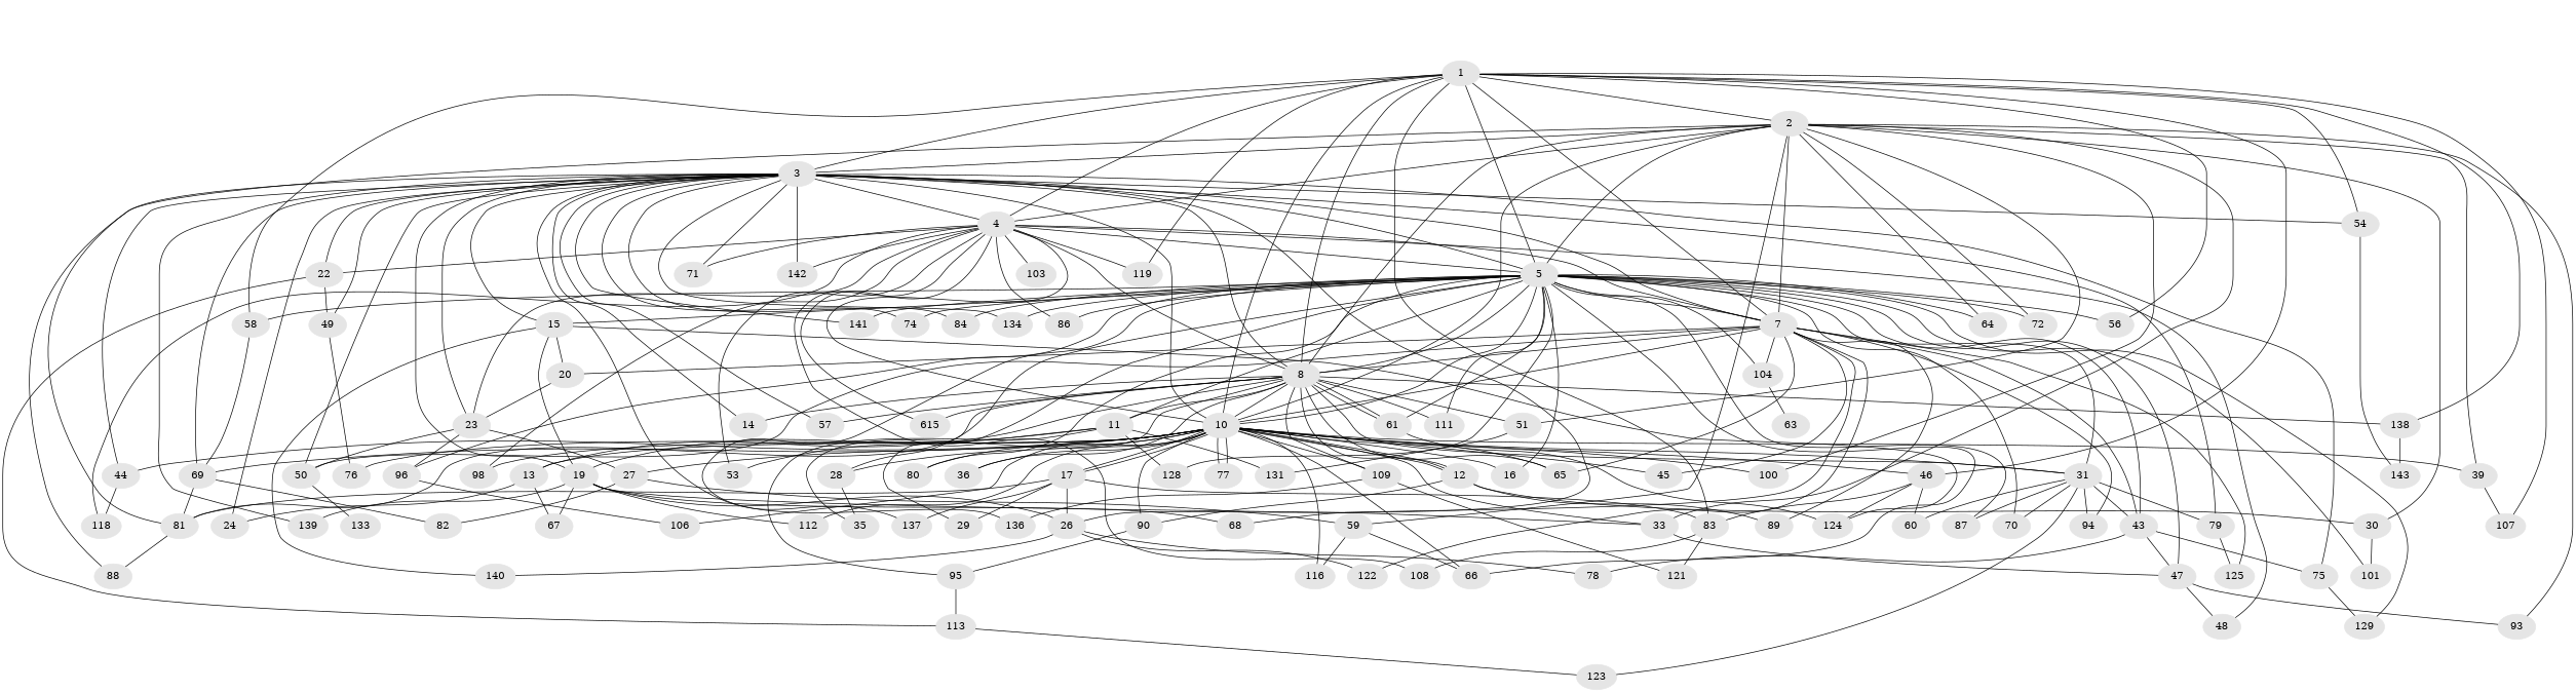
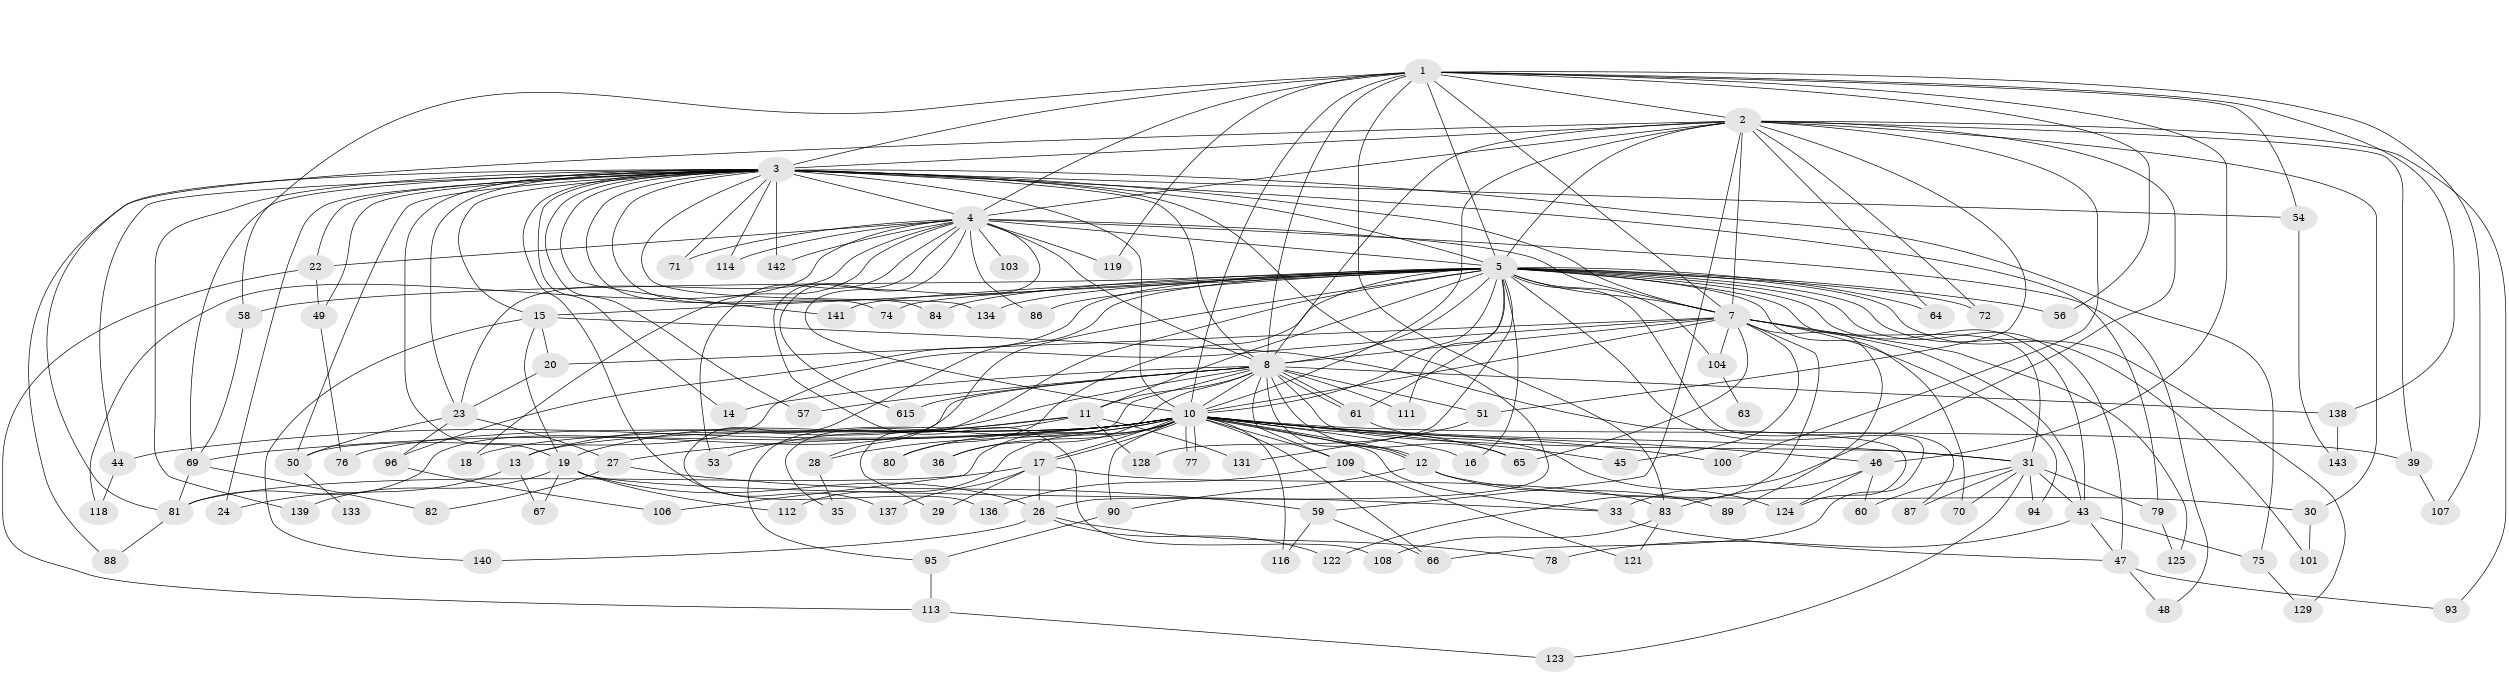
  graph {
    node [color=gray90 style=filled]
    1 [super="+40"]
    2 [super="+110"]
    3 [super="+6"]
    4 [super="+91"]
    5 [super="+9"]
    7 [super="+21"]
    8 [super="+79"]
    10 [super="+41"]
    46
    54
    56
    58
    83 [super="+105"]
    107
    119
    138
    30 [super="+37"]
    33 [super="+126"]
    39
    51
    59
    64
    72
    81 [super="+85"]
    93
    100
    14
    15 [super="+102"]
    19 [super="+130"]
    22
    23 [super="+34"]
    24
    26 [super="+42"]
    44
    49
    50 [super="+120"]
    57
    69 [super="+73"]
    71
    74
    75
    84
    88
    n44 [label=79]
+   114
    134
    137
    139
    141
    142
-   18 [super="+97" label=98]
+   18 [super="+97"]
    48
    53
    86
    103
    108
    n57 [label=615]
    118
    11 [super="+38"]
    16
    28
    29
    31 [super="+32"]
    43 [super="+52"]
    47 [super="+55"]
    61 [super="+62"]
    66 [super="+135"]
    70
    80
    87
    96
    101
    104
    111
    128
    129
    136
    20
    45
    65 [super="+132"]
-   68
    89
    94
    122
    125
    12 [super="+25"]
    13 [super="+98"]
    35
    36
    109
    17 [super="+92"]
    27
    76
    77
    90 [super="+117"]
    106
    112
    116
    124 [super="+127"]
    60
    143
    121
    131
    140
    67
    113
    78
    133
    82
    95
    123
    63
    1 -- 2
    1 -- 3 [weight=2]
    1 -- 4
    1 -- 5 [weight=2]
    1 -- 7
    1 -- 8
    1 -- 10 [weight=2]
    1 -- 46
    1 -- 54
    1 -- 56
    1 -- 58
    1 -- 83
    1 -- 107
    1 -- 119
    1 -- 138
    2 -- 3 [weight=2]
    2 -- 4
    2 -- 5 [weight=2]
    2 -- 7
    2 -- 8
    2 -- 10
    2 -- 30 [weight=2]
    2 -- 33
    2 -- 39
    2 -- 51
    2 -- 59
    2 -- 64
    2 -- 72
    2 -- 81
    2 -- 93
    2 -- 100
    3 -- 4 [weight=2]
    3 -- 5 [weight=4]
    3 -- 7 [weight=2]
    3 -- 8 [weight=2]
    3 -- 10 [weight=2]
    3 -- 54
    3 -- 14
    3 -- 15
    3 -- 19
    3 -- 22
    3 -- 23
    3 -- 24
    3 -- 26
    3 -- 44
    3 -- 49
    3 -- 50
    3 -- 57
    3 -- 69
    3 -- 71
    3 -- 74
    3 -- 75
    3 -- 84
    3 -- 88
    3 -- n44
+   3 -- 114
    3 -- 134
    3 -- 137
    3 -- 139
    3 -- 141
    3 -- 142
    4 -- 5 [weight=2]
    4 -- 7
    4 -- 8 [weight=2]
    4 -- 10
    4 -- 119
    4 -- 22
    4 -- 23
    4 -- 71
+   4 -- 114
    4 -- 142
    4 -- 18
    4 -- 48
    4 -- 53
    4 -- 86
    4 -- 103 [weight=2]
    4 -- 108
    4 -- n57
    4 -- 118
    5 -- 7 [weight=3]
    5 -- 8 [weight=2]
    5 -- 10 [weight=2]
    5 -- 56
    5 -- 58
    5 -- 64
    5 -- 72
    5 -- 15
    5 -- 74
    5 -- 84
    5 -- 134
    5 -- 141
    5 -- 86
    5 -- 11 [weight=2]
    5 -- 16
    5 -- 28
    5 -- 29
    5 -- 31
    5 -- 43
    5 -- 47
    5 -- 61
    5 -- 66
    5 -- 70
    5 -- 80
    5 -- 87
    5 -- 96
    5 -- 101
    5 -- 104
    5 -- 111
    5 -- 128
    5 -- 129
    5 -- 136
    7 -- 8
    7 -- 10
    7 -- 50
    7 -- 43
    7 -- 104
    7 -- 20
    7 -- 45
    7 -- 65
-   7 -- 68
    7 -- 89
    7 -- 94
    7 -- 122
    7 -- 125
    8 -- 10 [weight=2]
    8 -- 138
    8 -- 51
    8 -- 81 [weight=2]
    8 -- 14
    8 -- 57
    8 -- n57
    8 -- 11
    8 -- 31
    8 -- 61
    8 -- 61
    8 -- 111
    8 -- 65
    8 -- 12
    8 -- 13
    8 -- 35
    8 -- 36
    8 -- 109
    10 -- 46
    10 -- 33
    10 -- 39
    10 -- 100
    10 -- 44
    10 -- 69
    10 -- 18 [weight=2]
    10 -- 16
    10 -- 28
    10 -- 31
    10 -- 66
    10 -- 80
    10 -- 45
    10 -- 65
    10 -- 12
    10 -- 12
    10 -- 13
    10 -- 36
    10 -- 109
    10 -- 17
    10 -- 17
    10 -- 27
    10 -- 76
    10 -- 77
    10 -- 77
    10 -- 90 [weight=2]
    10 -- 106
    10 -- 112
    10 -- 116
    46 -- 83
    46 -- 124
    46 -- 60
    54 -- 143
    58 -- 69
    83 -- 108
    83 -- 121
    138 -- 143
    30 -- 101
    33 -- 47
    39 -- 107
    51 -- 131
    59 -- 66
    59 -- 116
    81 -- 88
    15 -- 19
    15 -- 20
    15 -- 124
    15 -- 140
    19 -- 33
    19 -- 26
    19 -- 139
-   19 -- 68
    19 -- 112
    19 -- 67
    22 -- 49
    22 -- 113
    23 -- 50
    23 -- 96
    23 -- 27
    26 -- 122
    26 -- 140
    26 -- 78
    44 -- 118
    49 -- 76
    50 -- 133
    69 -- 81
    69 -- 82
    75 -- 129
    n44 -- 125
    11 -- 19
    11 -- 53
    11 -- 128
    11 -- 131
    11 -- 95
    28 -- 35
    31 -- n44
    31 -- 43
    31 -- 70
    31 -- 87
    31 -- 94
    31 -- 60
    31 -- 123
    43 -- 75
    43 -- 47
    43 -- 78
    47 -- 93
    47 -- 48
    61 -- 124
    96 -- 106
    104 -- 63 [weight=2]
    20 -- 23
    12 -- 30
    12 -- 89
    12 -- 90
    13 -- 24
    13 -- 67
    109 -- 136
    109 -- 121
    17 -- 83
    17 -- 81
    17 -- 26
    17 -- 137
    17 -- 29
    27 -- 59
    27 -- 82
    90 -- 95
    113 -- 123
    95 -- 113
  }
